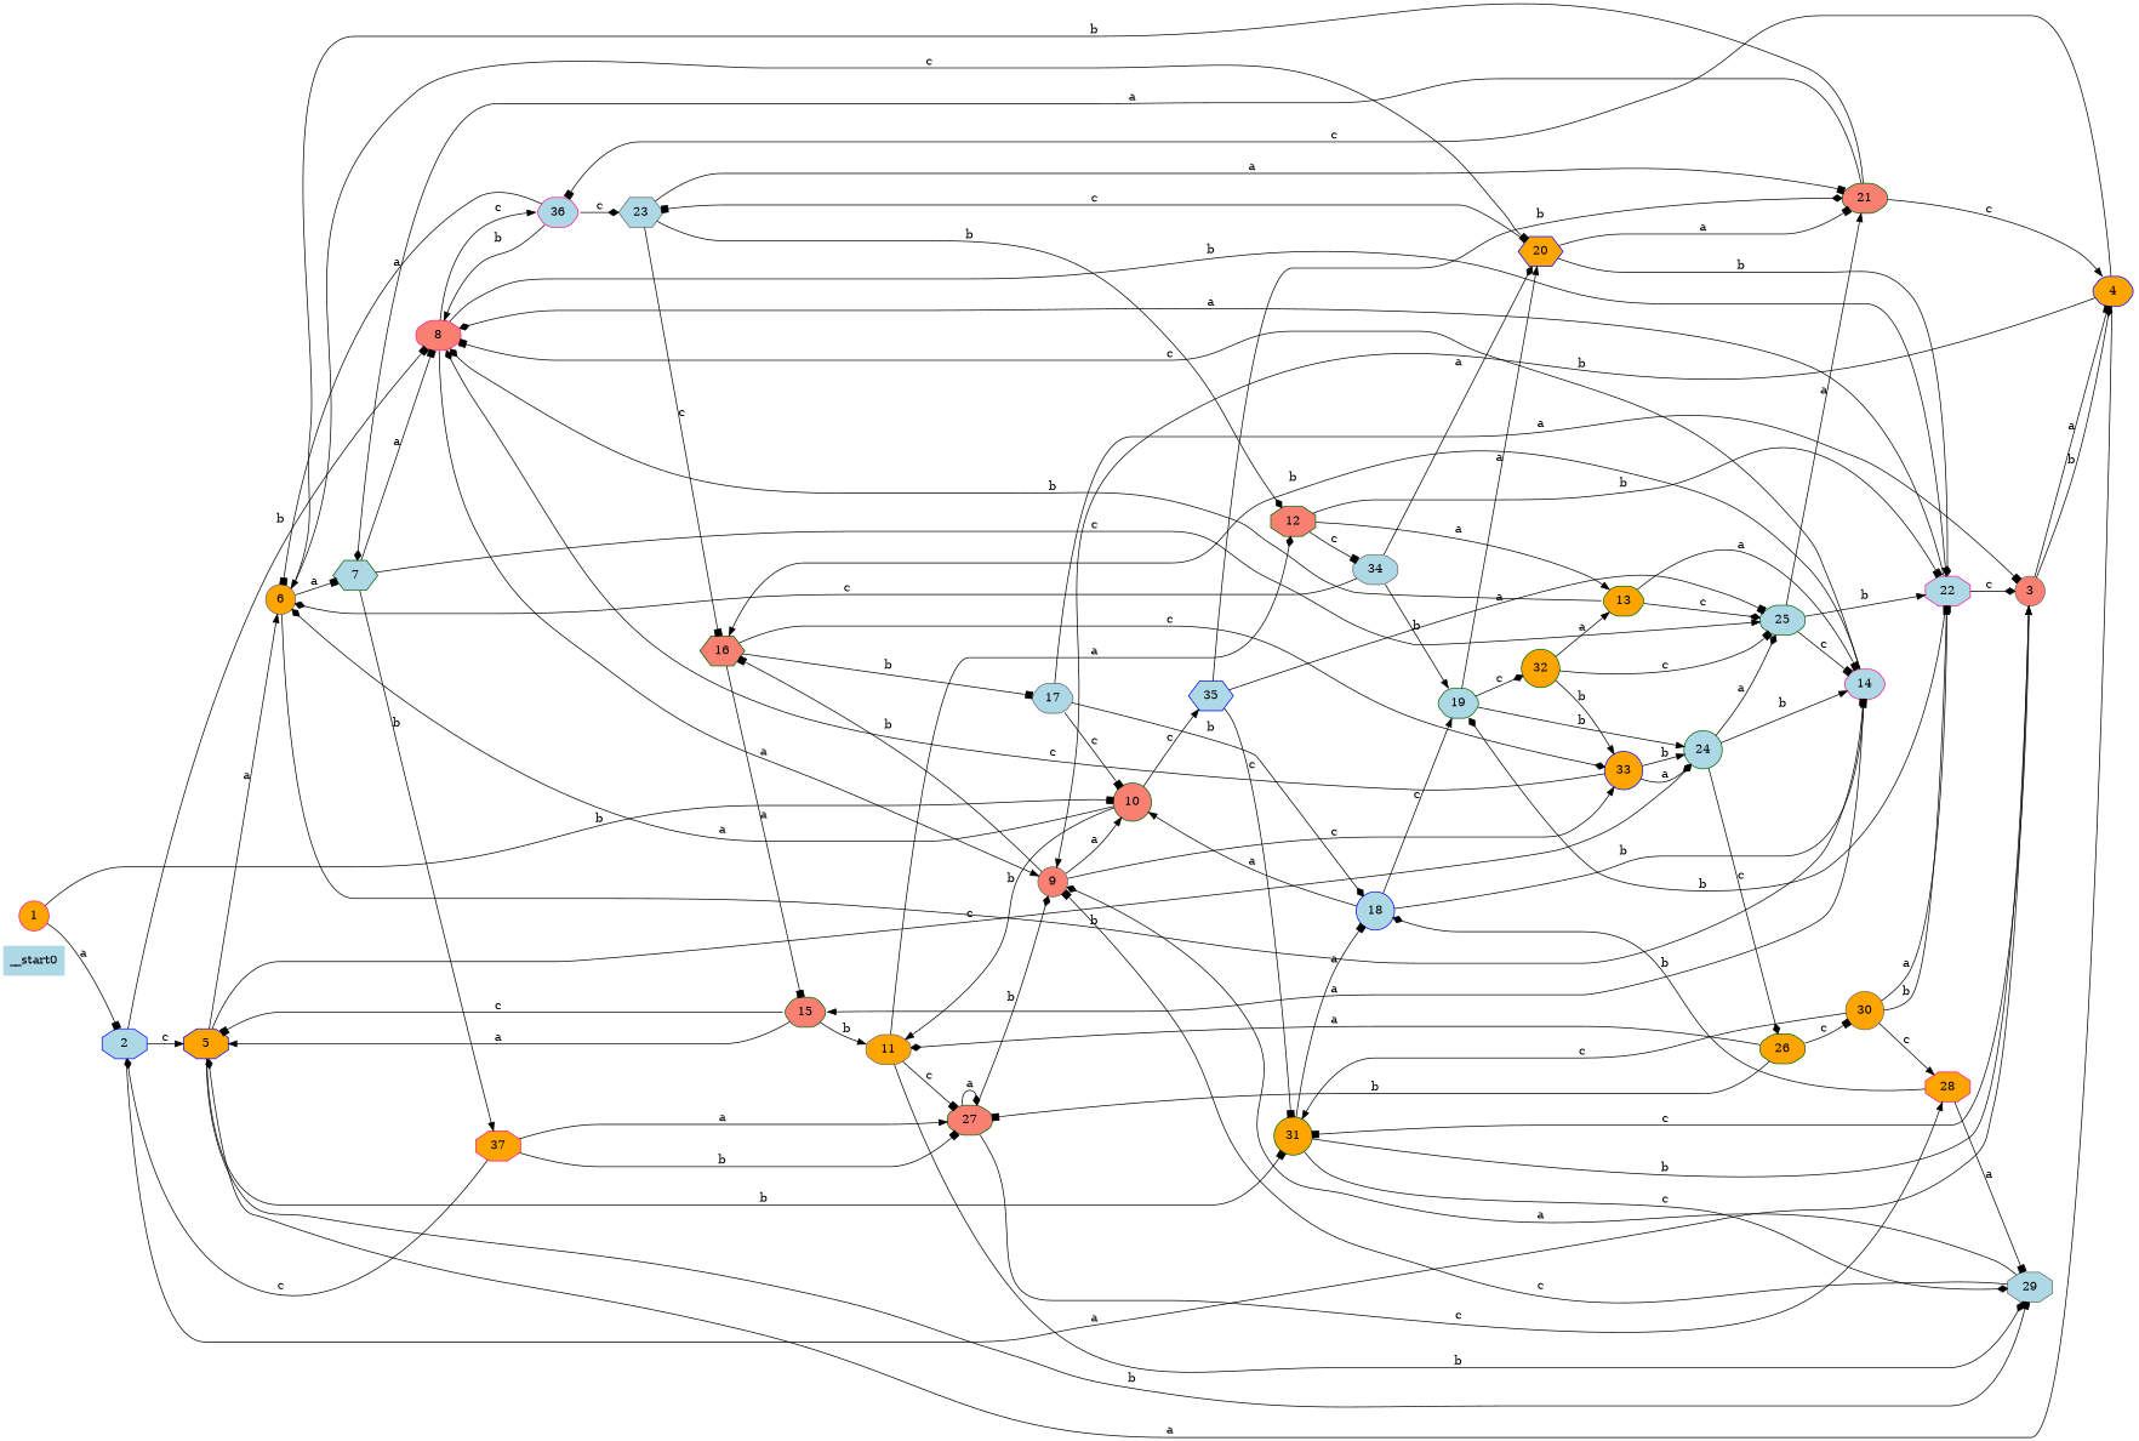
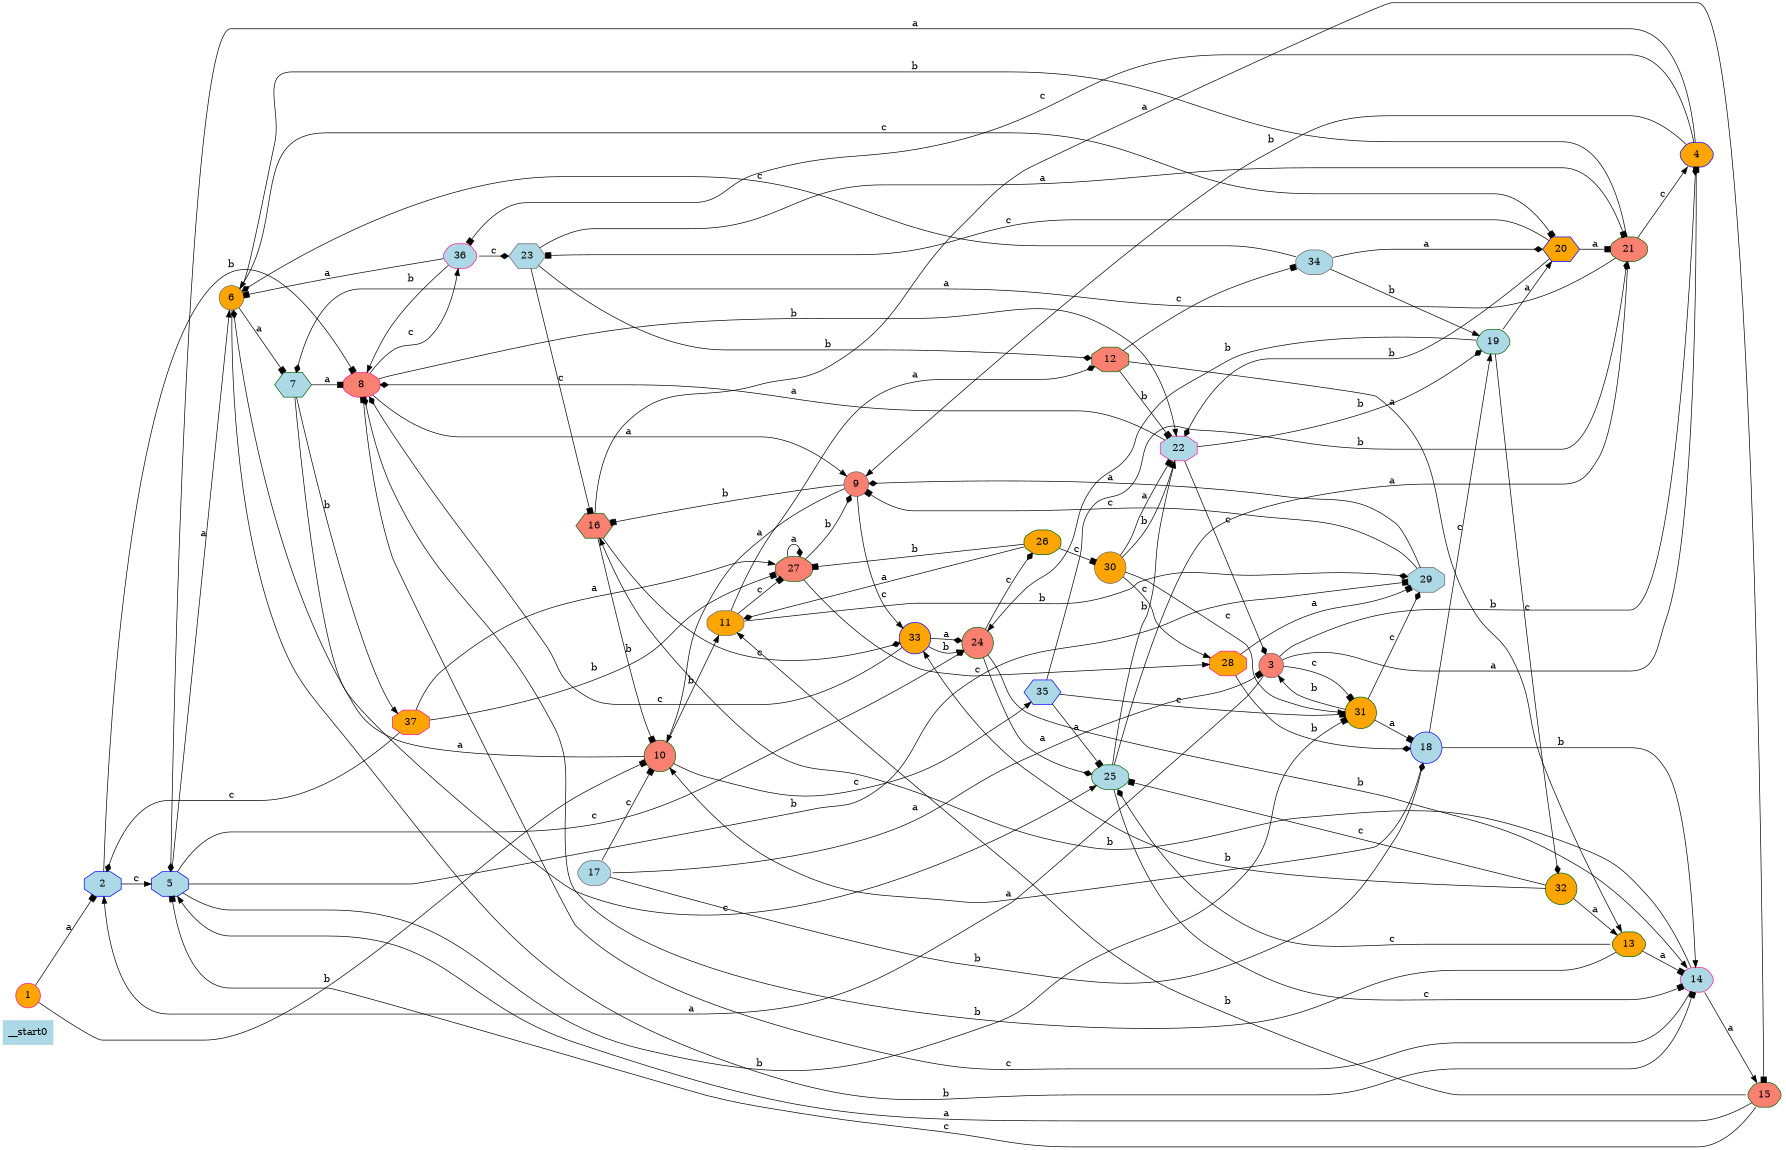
  digraph {
    rankdir=LR
    node [color=darkgreen fillcolor=lightblue shape=octagon style="rounded,filled"]
    edge [arrowhead=box]
    __start0 [color=blue shape=none style=filled]
    n2 [color=deeppink fillcolor=orange label=1 shape=circle]
    n3 [color=blue label=2 style=filled]
    n4 [fillcolor=salmon label=10 shape=circle style=filled]
    n5 [fillcolor=salmon label=15 shape=hexagon]
-   n6 [color=blue fillcolor=orange label=5 style=filled]
+   n6 [color=blue label=5 style=filled]
    n7 [color=gray40 fillcolor=orange label=11]
    n8 [color=deeppink label=36 shape=hexagon]
    n9 [color=deeppink fillcolor=salmon label=8]
    n10 [color=gray40 fillcolor=orange label=6 shape=circle]
    n11 [color=gray40 label=23 shape=hexagon style=filled]
    n12 [color=gray40 fillcolor=salmon label=3 shape=circle]
    n13 [color=blue label=35 shape=hexagon style=filled]
    n14 [fillcolor=salmon label=27]
    n15 [color=gray40 fillcolor=salmon label=9 shape=circle style=filled]
    n16 [color=deeppink fillcolor=orange label=28 style=filled]
    n17 [color=blue fillcolor=orange label=4 shape=hexagon]
    n18 [fillcolor=orange label=31 shape=circle style=filled]
-   n19 [label=24 shape=circle]
+   n19 [fillcolor=salmon label=24 shape=circle]
    n20 [color=gray40 label=29 style=filled]
    n21 [color=deeppink label=22 style=filled]
    n22 [color=blue label=18 shape=circle]
    n23 [fillcolor=salmon label=16 shape=hexagon style=filled]
    n24 [color=blue fillcolor=orange label=33 shape=circle]
    n25 [label=7 shape=hexagon style=filled]
    n26 [color=deeppink label=14 shape=hexagon]
    n27 [color=blue fillcolor=orange label=20 shape=hexagon style=filled]
    n28 [label=25]
    n29 [fillcolor=orange label=26]
    n30 [color=deeppink fillcolor=orange label=37 style=filled]
    n31 [fillcolor=salmon label=21]
    n32 [label=19 shape=hexagon]
    n33 [color=gray40 label=17 shape=hexagon]
    n34 [fillcolor=salmon label=12 style=filled]
    n35 [fillcolor=orange label=13 shape=hexagon]
    n36 [color=gray40 label=34]
    n37 [fillcolor=orange label=32 shape=circle style=filled]
    n38 [color=gray40 fillcolor=orange label=30 shape=circle]
    n2 -> n3 [label=a]
    n2 -> n4 [label=b]
    n3 -> n6 [arrowhead=normal label=c]
    n3 -> n9 [label=b]
-   n3 -> n12 [arrowhead=normal label=a]
+   n12 -> n3 [arrowhead=normal label=a]
    n4 -> n7 [arrowhead=normal label=b]
    n4 -> n10 [arrowhead=diamond label=a]
    n4 -> n13 [arrowhead=normal label=c]
    n5 -> n6 [arrowhead=normal label=a]
    n5 -> n6 [label=c]
    n5 -> n7 [arrowhead=normal label=b]
    n6 -> n10 [arrowhead=normal label=a]
    n6 -> n18 [label=b]
    n6 -> n19 [arrowhead=diamond label=c]
    n6 -> n20 [label=b]
    n7 -> n14 [label=c]
    n7 -> n20 [arrowhead=diamond label=b]
    n7 -> n34 [arrowhead=diamond label=a]
    n8 -> n9 [arrowhead=normal label=b]
    n8 -> n10 [label=a]
    n8 -> n11 [arrowhead=diamond label=c]
    n9 -> n8 [arrowhead=normal label=c]
    n9 -> n15 [arrowhead=normal label=a]
    n9 -> n21 [arrowhead=normal label=b]
    n10 -> n25 [label=a]
    n10 -> n26 [label=b]
    n10 -> n27 [label=c]
    n11 -> n23 [label=c]
    n11 -> n31 [label=a]
    n11 -> n34 [arrowhead=diamond label=b]
    n12 -> n17 [label=a]
    n12 -> n17 [arrowhead=diamond label=b]
    n12 -> n18 [label=c]
    n13 -> n18 [label=c]
    n13 -> n28 [label=a]
    n13 -> n31 [arrowhead=diamond label=b]
    n14 -> n14 [arrowhead=diamond label=a]
    n14 -> n15 [arrowhead=diamond label=b]
    n14 -> n16 [arrowhead=normal label=c]
    n15 -> n4 [arrowhead=normal label=a]
    n15 -> n23 [label=b]
    n15 -> n24 [arrowhead=normal label=c]
    n16 -> n20 [label=a]
    n16 -> n22 [arrowhead=diamond label=b]
    n17 -> n6 [arrowhead=diamond label=a]
    n17 -> n8 [label=c]
    n17 -> n15 [arrowhead=normal label=b]
    n18 -> n12 [arrowhead=normal label=b]
    n18 -> n20 [arrowhead=diamond label=c]
    n18 -> n22 [label=a]
    n19 -> n26 [arrowhead=normal label=b]
    n19 -> n28 [arrowhead=diamond label=a]
    n19 -> n29 [arrowhead=diamond label=c]
    n20 -> n15 [arrowhead=diamond label=a]
    n20 -> n15 [label=c]
    n21 -> n9 [arrowhead=diamond label=a]
    n21 -> n12 [arrowhead=diamond label=c]
    n21 -> n32 [arrowhead=diamond label=b]
    n22 -> n4 [arrowhead=normal label=a]
    n22 -> n26 [arrowhead=normal label=b]
    n22 -> n32 [arrowhead=normal label=c]
    n23 -> n5 [label=a]
    n23 -> n24 [arrowhead=diamond label=c]
-   n23 -> n33 [label=b]
+   n23 -> n4 [label=b]
    n24 -> n9 [arrowhead=diamond label=c]
    n24 -> n19 [arrowhead=diamond label=a]
    n24 -> n19 [arrowhead=normal label=b]
    n25 -> n9 [label=a]
    n25 -> n28 [arrowhead=normal label=c]
    n25 -> n30 [arrowhead=normal label=b]
    n26 -> n5 [arrowhead=normal label=a]
    n26 -> n9 [label=c]
    n26 -> n23 [arrowhead=normal label=b]
    n27 -> n11 [label=c]
    n27 -> n21 [arrowhead=diamond label=b]
    n27 -> n31 [label=a]
    n28 -> n21 [arrowhead=normal label=b]
    n28 -> n26 [label=c]
    n28 -> n31 [arrowhead=normal label=a]
    n29 -> n7 [arrowhead=diamond label=a]
    n29 -> n14 [label=b]
    n29 -> n38 [label=c]
    n30 -> n3 [arrowhead=diamond label=c]
    n30 -> n14 [arrowhead=normal label=a]
    n30 -> n14 [label=b]
    n31 -> n10 [arrowhead=normal label=b]
    n31 -> n17 [arrowhead=normal label=c]
    n31 -> n25 [arrowhead=diamond label=a]
    n32 -> n19 [arrowhead=normal label=b]
    n32 -> n27 [arrowhead=normal label=a]
    n32 -> n37 [arrowhead=diamond label=c]
    n33 -> n4 [label=c]
    n33 -> n12 [label=a]
    n33 -> n22 [arrowhead=diamond label=b]
    n34 -> n21 [label=b]
    n34 -> n35 [arrowhead=normal label=a]
    n34 -> n36 [label=c]
    n35 -> n9 [arrowhead=diamond label=b]
    n35 -> n26 [label=a]
    n35 -> n28 [arrowhead=diamond label=c]
    n36 -> n10 [arrowhead=diamond label=c]
    n36 -> n27 [arrowhead=diamond label=a]
    n36 -> n32 [arrowhead=normal label=b]
    n37 -> n24 [arrowhead=normal label=b]
    n37 -> n28 [label=c]
    n37 -> n35 [arrowhead=normal label=a]
    n38 -> n16 [arrowhead=normal label=c]
    n38 -> n18 [arrowhead=normal label=c]
    n38 -> n21 [label=a]
    n38 -> n21 [arrowhead=normal label=b]
  }
